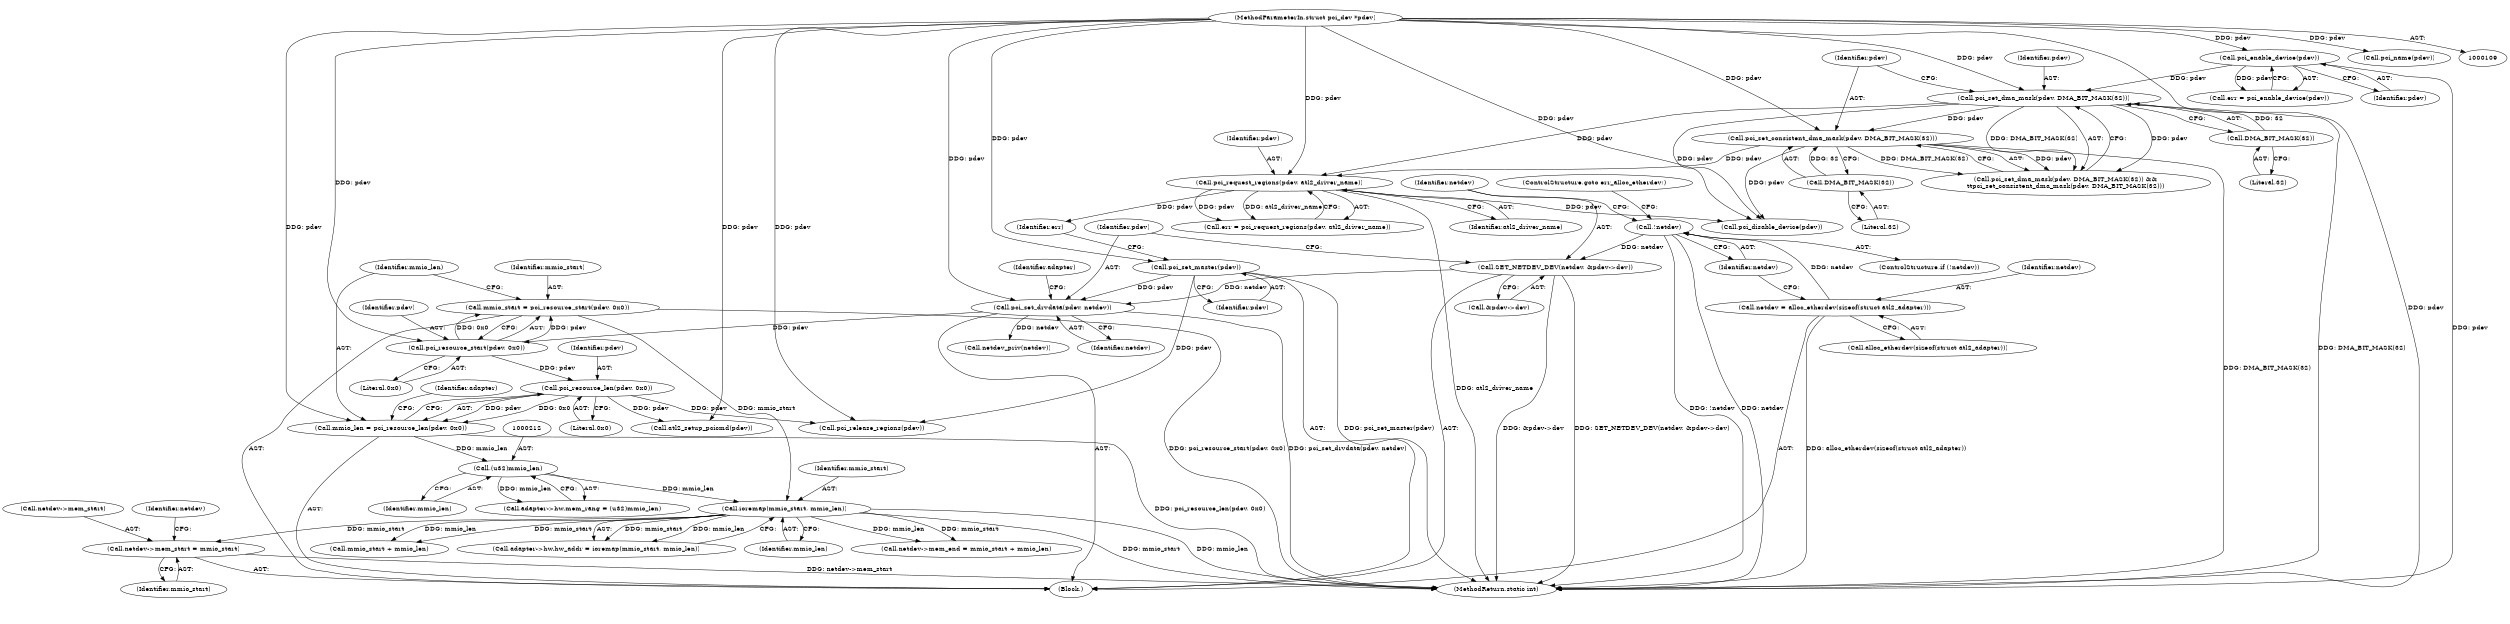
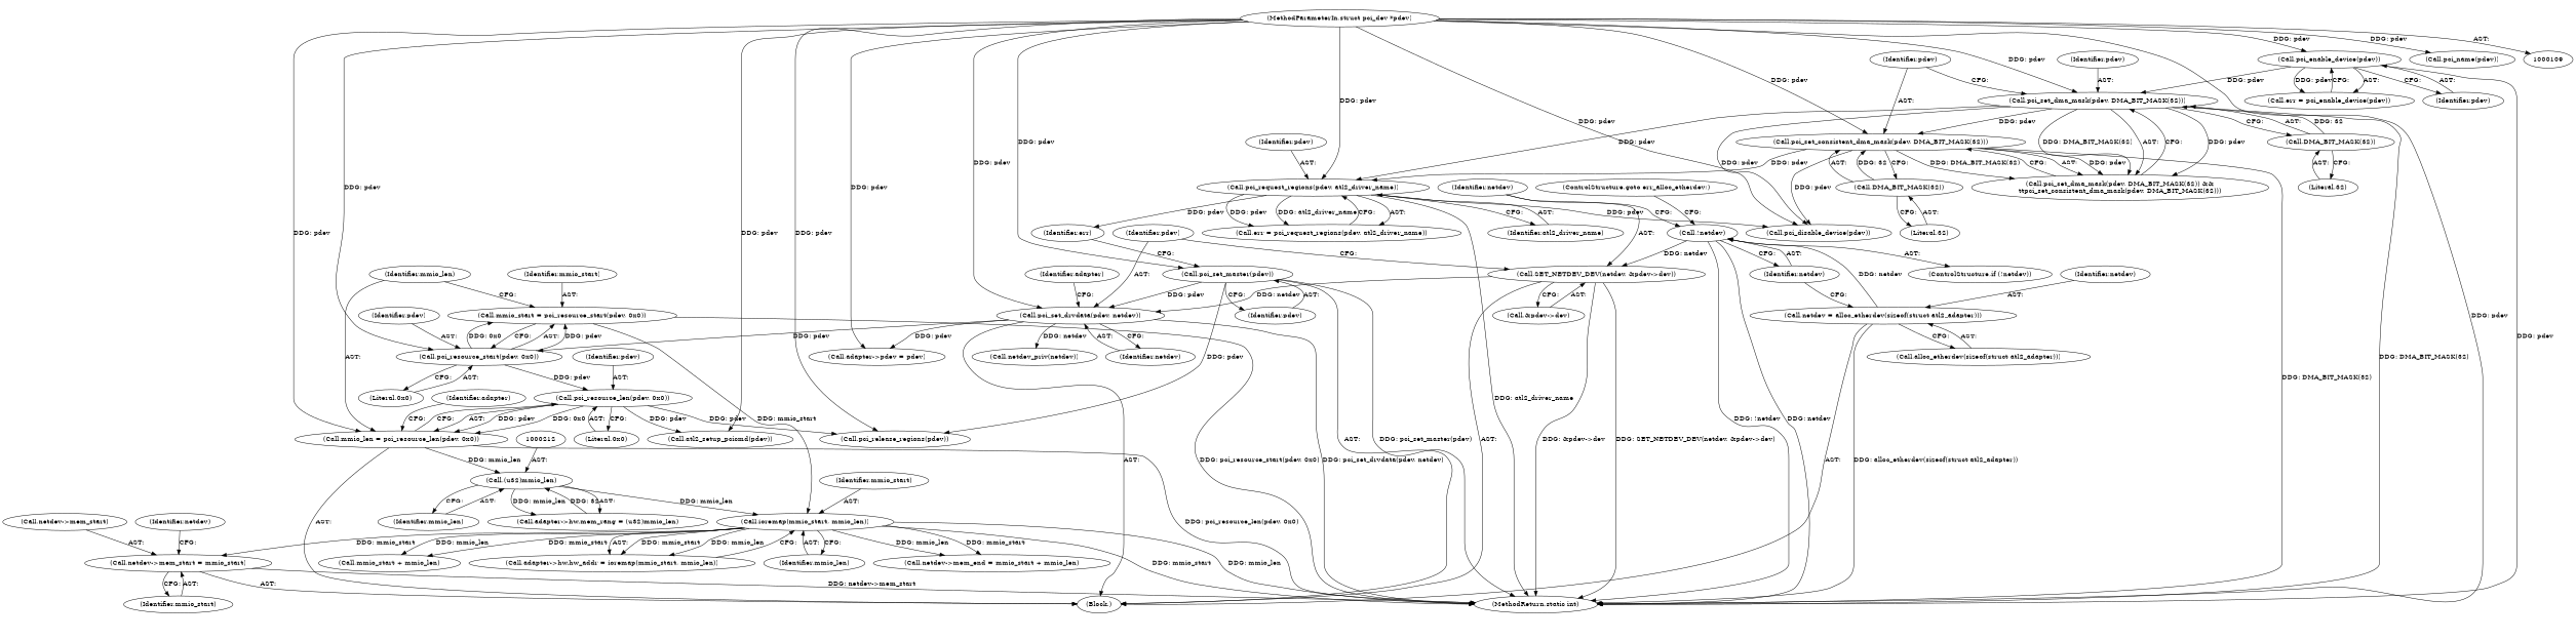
  digraph {
    n1 [label="(Call,netdev->mem_start = mmio_start)"]
    n2 [label="(Identifier,mmio_start)"]
    n3 [label="(Block,)"]
    n4 [label="(MethodReturn,static int)"]
    n5 [label="(Call,ioremap(mmio_start, mmio_len))"]
    n6 [label="(Call,netdev->mem_end = mmio_start + mmio_len)"]
    n7 [label="(Call,adapter->hw.hw_addr = ioremap(mmio_start, mmio_len))"]
    n8 [label="(Call,mmio_start + mmio_len)"]
    n9 [label="(Identifier,mmio_len)"]
    n10 [label="(Call,mmio_start = pci_resource_start(pdev, 0x0))"]
    n11 [label="(Call,pci_resource_start(pdev, 0x0))"]
    n12 [label="(Call,pci_resource_len(pdev, 0x0))"]
    n13 [label="(Literal,0x0)"]
    n14 [label="(Call,atl2_setup_pcicmd(pdev))"]
    n15 [label="(Call,pci_release_regions(pdev))"]
    n16 [label="(Call,mmio_len = pci_resource_len(pdev, 0x0))"]
    n17 [label="(Literal,0x0)"]
    n18 [label="(MethodParameterIn,struct pci_dev *pdev)"]
    n19 [label="(Call,pci_set_drvdata(pdev, netdev))"]
    n20 [label="(Call,pci_set_master(pdev))"]
    n21 [label="(Call,pci_request_regions(pdev, atl2_driver_name))"]
    n22 [label="(Call,pci_set_dma_mask(pdev, DMA_BIT_MASK(32)))"]
    n23 [label="(Call,pci_enable_device(pdev))"]
    n24 [label="(Call,pci_set_consistent_dma_mask(pdev, DMA_BIT_MASK(32)))"]
    n25 [label="(Call,pci_disable_device(pdev))"]
    n26 [label="(Call,pci_name(pdev))"]
+   n27 [label="(Call,adapter->pdev = pdev)"]
    1000109
    n29 [label="(Call,netdev_priv(netdev))"]
    n30 [label="(Identifier,netdev)"]
    n31 [label="(Identifier,pdev)"]
    n32 [label="(Identifier,atl2_driver_name)"]
    n33 [label="(Call,err = pci_request_regions(pdev, atl2_driver_name))"]
    n34 [label="(Identifier,err)"]
    n35 [label="(Call,DMA_BIT_MASK(32))"]
    n36 [label="(Call,pci_set_dma_mask(pdev, DMA_BIT_MASK(32)) &&\n\t\tpci_set_consistent_dma_mask(pdev, DMA_BIT_MASK(32)))"]
    n37 [label="(Call,err = pci_enable_device(pdev))"]
    n38 [label="(Identifier,pdev)"]
    n39 [label="(Call,DMA_BIT_MASK(32))"]
    n40 [label="(Literal,32)"]
    n41 [label="(Literal,32)"]
    n42 [label="(Call,SET_NETDEV_DEV(netdev, &pdev->dev))"]
    n43 [label="(Call,&pdev->dev)"]
    n44 [label="(Call,!netdev)"]
    n45 [label="(Identifier,netdev)"]
    n46 [label="(ControlStructure,if (!netdev))"]
    n47 [label="(Call,netdev = alloc_etherdev(sizeof(struct atl2_adapter)))"]
    n48 [label="(Call,alloc_etherdev(sizeof(struct atl2_adapter)))"]
    n49 [label="(Call,(u32)mmio_len)"]
    n50 [label="(Identifier,mmio_len)"]
    n51 [label="(Call,adapter->hw.mem_rang = (u32)mmio_len)"]
    n52 [label="(Identifier,netdev)"]
    n53 [label="(Identifier,netdev)"]
    n54 [label="(Identifier,pdev)"]
    n55 [label="(Identifier,adapter)"]
    n56 [label="(Identifier,mmio_len)"]
    n57 [label="(Identifier,pdev)"]
    n58 [label="(Identifier,mmio_start)"]
    n59 [label="(Identifier,pdev)"]
    n60 [label="(Call,netdev->mem_start)"]
    n61 [label="(ControlStructure,goto err_alloc_etherdev;)"]
    n62 [label="(Identifier,pdev)"]
    n63 [label="(Identifier,adapter)"]
    n64 [label="(Identifier,pdev)"]
    n65 [label="(Identifier,mmio_start)"]
    n66 [label="(Identifier,netdev)"]
    n67 [label="(Identifier,pdev)"]
    1000212
    n1 -> n2 [label="CFG: "]
    n1 -> n3 [label="AST: "]
    n1 -> n4 [label="DDG: netdev->mem_start"]
    n2 -> n1 [label="AST: "]
    n5 -> n1 [label="DDG: mmio_start"]
    n5 -> n4 [label="DDG: mmio_start"]
    n5 -> n4 [label="DDG: mmio_len"]
    n5 -> n6 [label="DDG: mmio_start"]
    n5 -> n6 [label="DDG: mmio_len"]
    n5 -> n7 [label="AST: "]
    n5 -> n7 [label="DDG: mmio_start"]
    n5 -> n7 [label="DDG: mmio_len"]
    n5 -> n8 [label="DDG: mmio_start"]
    n5 -> n8 [label="DDG: mmio_len"]
    n5 -> n9 [label="CFG: "]
    n7 -> n5 [label="CFG: "]
    n9 -> n5 [label="AST: "]
-   n10 -> n3 [label="AST: "]
    n10 -> n4 [label="DDG: pci_resource_start(pdev, 0x0)"]
    n10 -> n5 [label="DDG: mmio_start"]
    n10 -> n11 [label="CFG: "]
    n11 -> n10 [label="AST: "]
    n11 -> n10 [label="DDG: pdev"]
    n11 -> n10 [label="DDG: 0x0"]
    n11 -> n12 [label="DDG: pdev"]
    n11 -> n13 [label="CFG: "]
    n12 -> n14 [label="DDG: pdev"]
    n12 -> n15 [label="DDG: pdev"]
    n12 -> n16 [label="AST: "]
    n12 -> n16 [label="DDG: pdev"]
    n12 -> n16 [label="DDG: 0x0"]
    n12 -> n17 [label="CFG: "]
    n13 -> n11 [label="AST: "]
    n16 -> n3 [label="AST: "]
    n16 -> n4 [label="DDG: pci_resource_len(pdev, 0x0)"]
    n16 -> n12 [label="CFG: "]
    n16 -> n49 [label="DDG: mmio_len"]
    n17 -> n12 [label="AST: "]
    n18 -> n4 [label="DDG: pdev"]
    n18 -> n11 [label="DDG: pdev"]
    n18 -> n14 [label="DDG: pdev"]
    n18 -> n15 [label="DDG: pdev"]
    n18 -> n16 [label="DDG: pdev"]
    n18 -> n19 [label="DDG: pdev"]
    n18 -> n20 [label="DDG: pdev"]
    n18 -> n21 [label="DDG: pdev"]
    n18 -> n22 [label="DDG: pdev"]
    n18 -> n23 [label="DDG: pdev"]
    n18 -> n24 [label="DDG: pdev"]
    n18 -> n25 [label="DDG: pdev"]
    n18 -> n26 [label="DDG: pdev"]
+   n18 -> n27 [label="DDG: pdev"]
    n18 -> 1000109 [label="AST: "]
    n19 -> n3 [label="AST: "]
    n19 -> n4 [label="DDG: pci_set_drvdata(pdev, netdev)"]
    n19 -> n11 [label="DDG: pdev"]
+   n19 -> n27 [label="DDG: pdev"]
    n19 -> n29 [label="DDG: netdev"]
    n19 -> n30 [label="CFG: "]
    n20 -> n3 [label="AST: "]
    n20 -> n4 [label="DDG: pci_set_master(pdev)"]
    n20 -> n15 [label="DDG: pdev"]
    n20 -> n19 [label="DDG: pdev"]
    n20 -> n31 [label="CFG: "]
    n21 -> n4 [label="DDG: atl2_driver_name"]
    n21 -> n25 [label="DDG: pdev"]
    n21 -> n32 [label="CFG: "]
    n21 -> n33 [label="AST: "]
    n21 -> n33 [label="DDG: pdev"]
    n21 -> n33 [label="DDG: atl2_driver_name"]
    n21 -> n34 [label="DDG: pdev"]
    n22 -> n4 [label="DDG: DMA_BIT_MASK(32)"]
    n22 -> n21 [label="DDG: pdev"]
    n22 -> n24 [label="DDG: pdev"]
    n22 -> n25 [label="DDG: pdev"]
    n22 -> n35 [label="CFG: "]
    n22 -> n36 [label="AST: "]
    n22 -> n36 [label="DDG: pdev"]
    n22 -> n36 [label="DDG: DMA_BIT_MASK(32)"]
    n23 -> n4 [label="DDG: pdev"]
    n23 -> n22 [label="DDG: pdev"]
    n23 -> n37 [label="AST: "]
    n23 -> n37 [label="DDG: pdev"]
    n23 -> n38 [label="CFG: "]
    n24 -> n4 [label="DDG: DMA_BIT_MASK(32)"]
    n24 -> n21 [label="DDG: pdev"]
    n24 -> n25 [label="DDG: pdev"]
    n24 -> n36 [label="AST: "]
    n24 -> n36 [label="DDG: pdev"]
    n24 -> n36 [label="DDG: DMA_BIT_MASK(32)"]
    n24 -> n39 [label="CFG: "]
    n30 -> n19 [label="AST: "]
    n31 -> n20 [label="AST: "]
    n32 -> n21 [label="AST: "]
    n33 -> n21 [label="CFG: "]
    n34 -> n20 [label="CFG: "]
    n35 -> n22 [label="AST: "]
    n35 -> n22 [label="DDG: 32"]
    n35 -> n40 [label="CFG: "]
    n36 -> n22 [label="CFG: "]
    n36 -> n24 [label="CFG: "]
    n37 -> n23 [label="CFG: "]
    n38 -> n23 [label="AST: "]
    n39 -> n24 [label="AST: "]
    n39 -> n24 [label="DDG: 32"]
    n39 -> n41 [label="CFG: "]
    n40 -> n35 [label="AST: "]
    n41 -> n39 [label="AST: "]
    n42 -> n3 [label="AST: "]
    n42 -> n4 [label="DDG: &pdev->dev"]
    n42 -> n4 [label="DDG: SET_NETDEV_DEV(netdev, &pdev->dev)"]
    n42 -> n19 [label="DDG: netdev"]
    n42 -> n43 [label="CFG: "]
    n43 -> n42 [label="AST: "]
    n44 -> n4 [label="DDG: netdev"]
    n44 -> n4 [label="DDG: !netdev"]
    n44 -> n42 [label="DDG: netdev"]
    n44 -> n45 [label="CFG: "]
    n44 -> n46 [label="AST: "]
    n45 -> n44 [label="AST: "]
    n45 -> n47 [label="CFG: "]
    n47 -> n3 [label="AST: "]
    n47 -> n4 [label="DDG: alloc_etherdev(sizeof(struct atl2_adapter))"]
    n47 -> n44 [label="DDG: netdev"]
    n47 -> n48 [label="CFG: "]
    n48 -> n47 [label="AST: "]
    n49 -> n5 [label="DDG: mmio_len"]
    n49 -> n50 [label="CFG: "]
    n49 -> n51 [label="AST: "]
    n49 -> n51 [label="DDG: mmio_len"]
    n50 -> n49 [label="AST: "]
-   n51 -> n49 [label="CFG: "]
+   n51 -> n49 [label="DDG: 32"]
    n52 -> n42 [label="AST: "]
    n52 -> n44 [label="CFG: "]
    n53 -> n47 [label="AST: "]
    n54 -> n11 [label="AST: "]
    n55 -> n19 [label="CFG: "]
    n56 -> n10 [label="CFG: "]
    n56 -> n16 [label="AST: "]
    n57 -> n12 [label="AST: "]
    n58 -> n10 [label="AST: "]
    n59 -> n22 [label="AST: "]
    n60 -> n1 [label="AST: "]
    n61 -> n44 [label="CFG: "]
    n62 -> n19 [label="AST: "]
    n62 -> n42 [label="CFG: "]
    n63 -> n16 [label="CFG: "]
    n64 -> n21 [label="AST: "]
    n65 -> n5 [label="AST: "]
    n66 -> n1 [label="CFG: "]
    n67 -> n22 [label="CFG: "]
    n67 -> n24 [label="AST: "]
    1000212 -> n49 [label="AST: "]
  }
